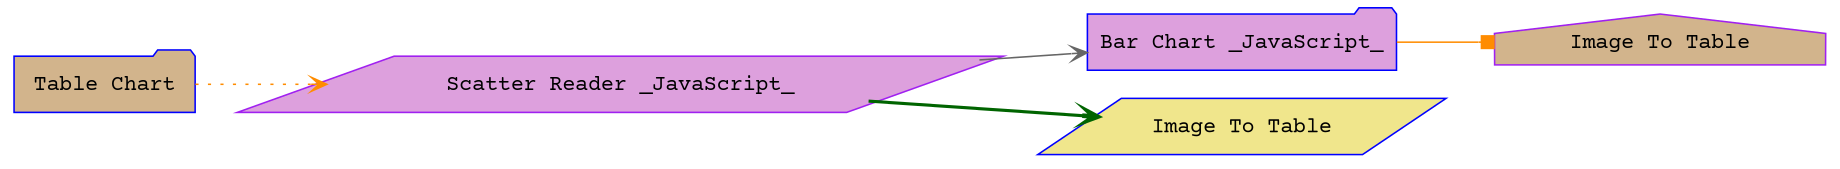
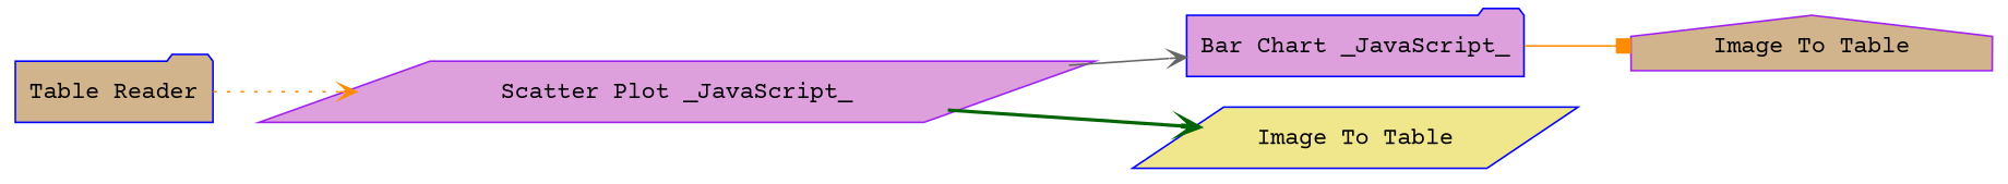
  digraph {
    fontname="Courier Prime"
    rankdir=LR
    node [color=blue fillcolor=tan fontname="Courier Prime" shape=folder style=filled]
    edge [arrowhead=vee color=darkorange fontname="Courier Prime" style=solid]
-   n1 [label="Table Chart"]
-   n2 [color=purple fillcolor=plum label="Scatter Reader _JavaScript_" shape=parallelogram]
+   n1 [label="Table Reader"]
+   n2 [color=purple fillcolor=plum label="Scatter Plot _JavaScript_" shape=parallelogram]
    n3 [fillcolor=plum label="Bar Chart _JavaScript_"]
    n4 [fillcolor=khaki label="Image To Table" shape=parallelogram]
    n5 [color=purple label="Image To Table" shape=house]
    n1 -> n2 [style=dotted]
    n2 -> n3 [color=gray40]
    n2 -> n4 [color=darkgreen style=bold]
    n3 -> n5 [arrowhead=box]
  }
